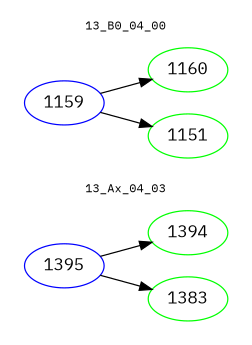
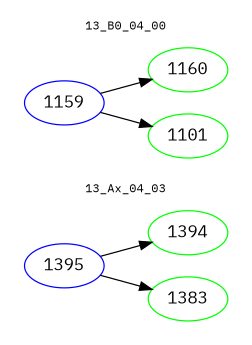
  digraph {
    fontname="IBM Plex Mono"
    rankdir=LR
    node [color=green fontname="IBM Plex Mono"]
    edge [color=black fontname="IBM Plex Mono"]
    n1 [color=blue label=1395]
    n2 [label=1383]
    n3 [label=1394]
    n4 [color=blue label=1159]
-   n5 [label=1151]
+   n5 [label=1101]
    n6 [label=1160]
    subgraph cluster_1 {
      color=white
      fontsize=10
      label="13_Ax_04_03"
      n1
      n2
      n3
    }
    subgraph cluster_2 {
      color=white
      fontsize=10
      label="13_B0_04_00"
      n4
      n5
      n6
    }
    n1 -> n2
    n1 -> n3
    n4 -> n5
    n4 -> n6
  }
